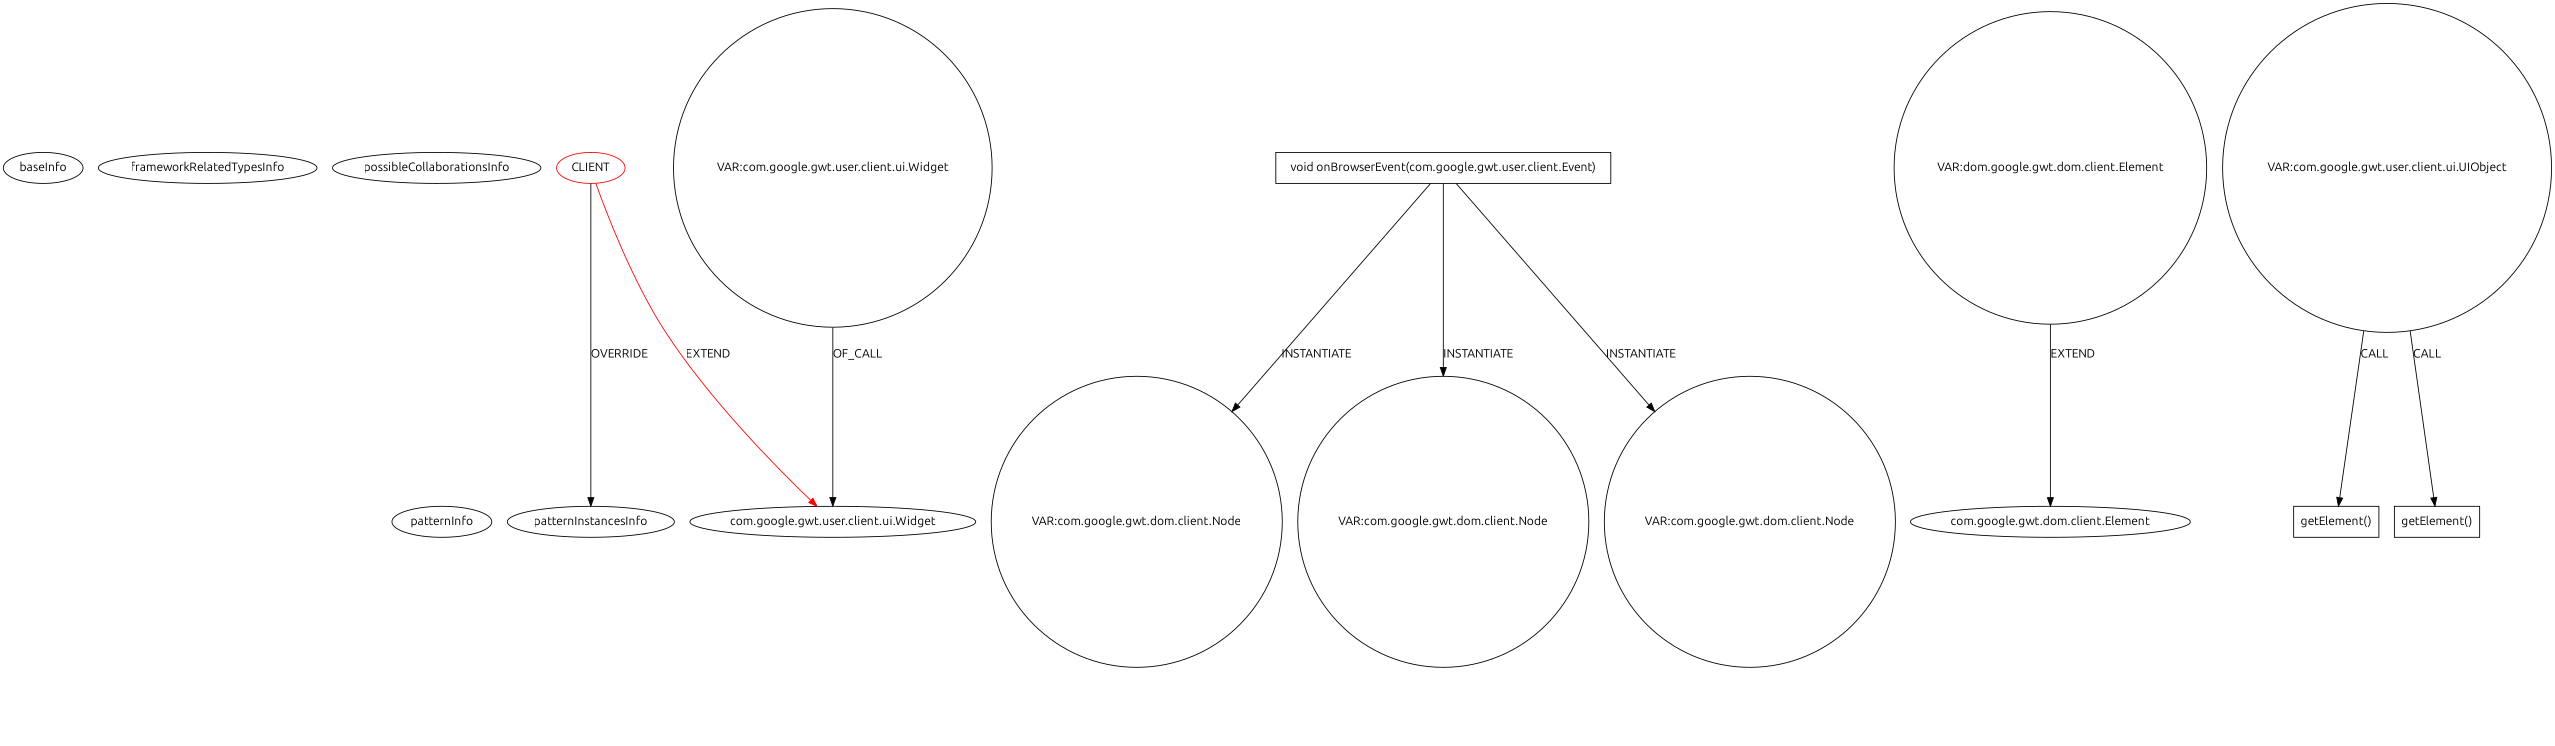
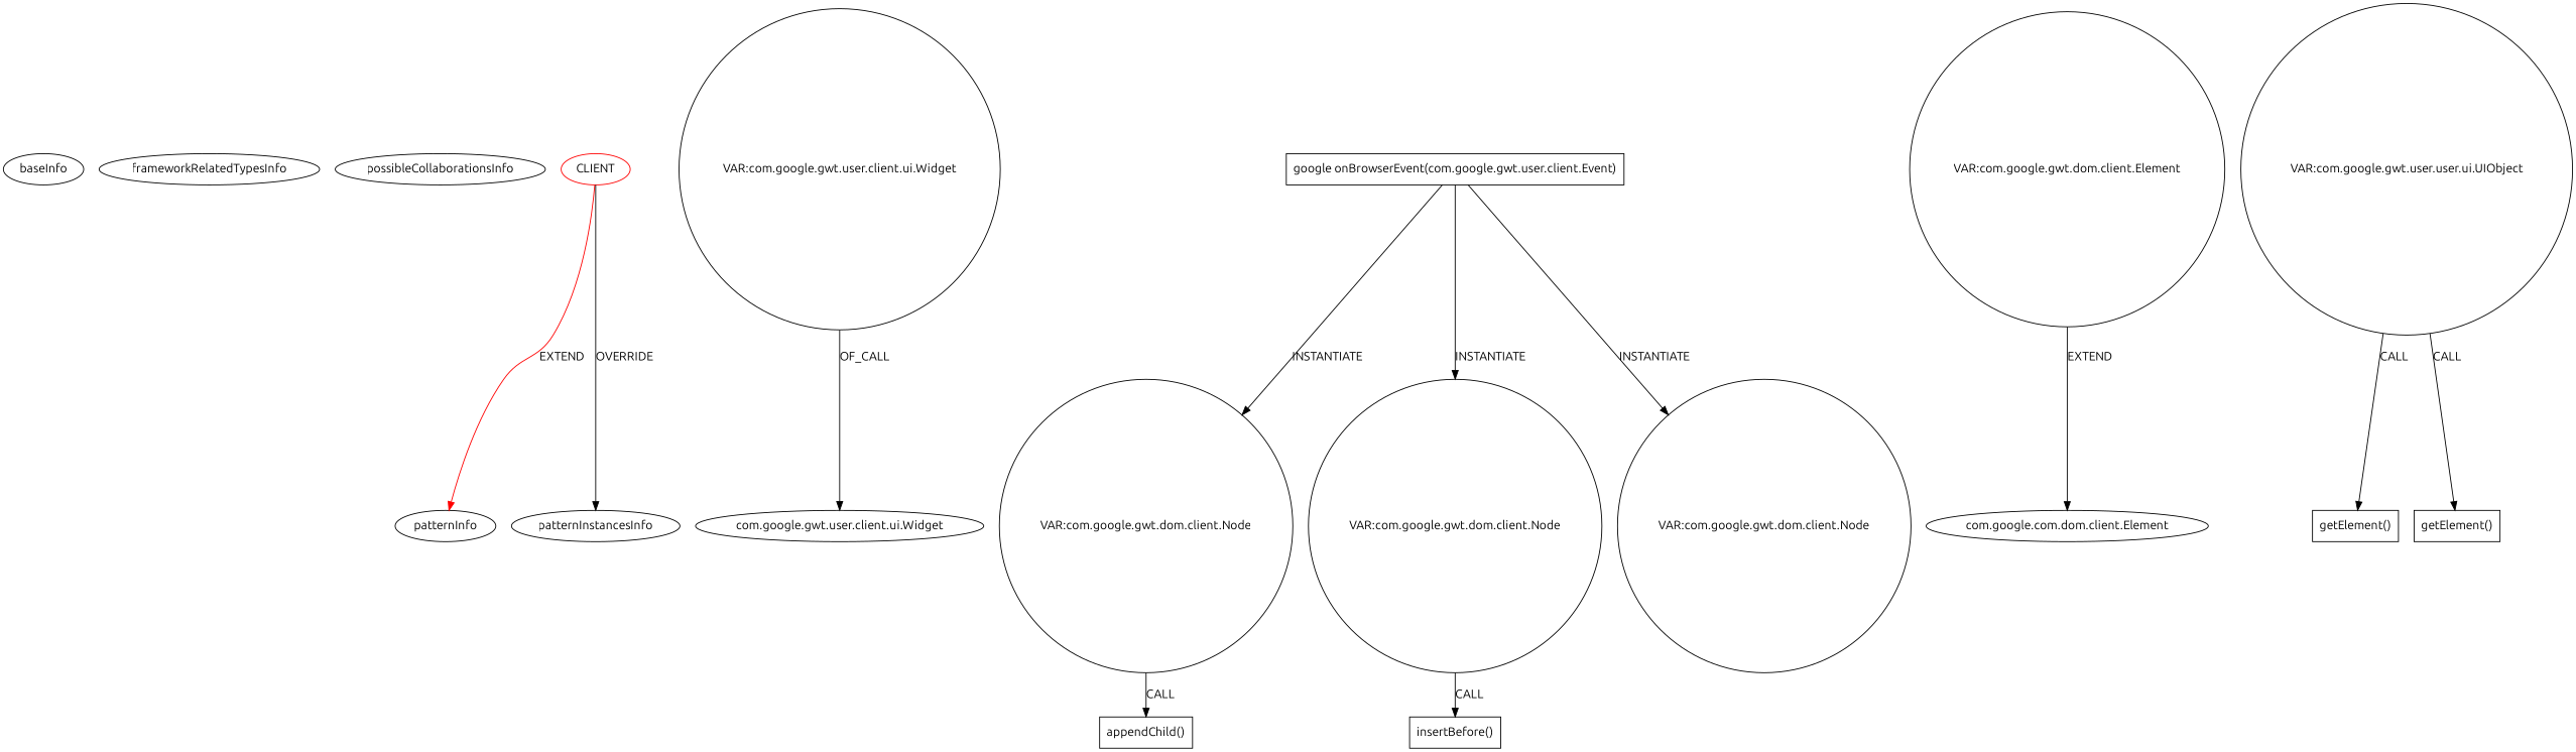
  digraph {
    fontname=Ubuntu
    node [fontname=Ubuntu isFrameworkType=false vertexType=VARIABLE_EXPRESION]
    edge [fontname=Ubuntu]
    baseInfo [category=pattern graphId=585 isAnonymous=false possibleRelation=false isFrameworkType="" vertexType=""]
    frameworkRelatedTypesInfo [0="com.google.gwt.user.client.ui.Widget" isFrameworkType="" vertexType=""]
    possibleCollaborationsInfo [isFrameworkType="" vertexType=""]
    patternInfo [frequency=2.0 patternRootClient=0 isFrameworkType="" vertexType=""]
    patternInstancesInfo [0="dapicard-gwt-surface~/dapicard-gwt-surface/gwt-surface-master/gwt-surface/src/main/java/com/axeiya/gwt/surface/client/ContentEditableSurface.java~ContentEditableSurface~1180" 1="laaglu-lib-gwt-file~/laaglu-lib-gwt-file/lib-gwt-file-master/src/main/java/org/vectomatic/file/FileUploadExt.java~FileUploadExt~3456" isFrameworkType="" vertexType=""]
-   n6 [label="void onBrowserEvent(com.google.gwt.user.client.Event)" shape=box vertexType=OVERRIDING_METHOD_DECLARATION]
+   n6 [label="google onBrowserEvent(com.google.gwt.user.client.Event)" shape=box vertexType=OVERRIDING_METHOD_DECLARATION]
    n7 [label="VAR:com.google.gwt.dom.client.Node" shape=circle]
    n8 [label="VAR:com.google.gwt.dom.client.Node" shape=circle]
    n9 [label="VAR:com.google.gwt.dom.client.Node" shape=circle]
-   n10 [label="VAR:dom.google.gwt.dom.client.Element" shape=circle]
-   n11 [label="com.google.gwt.dom.client.Element" vertexType=FRAMEWORK_CLASS_TYPE]
-   n12 [label="VAR:com.google.gwt.user.client.ui.UIObject" shape=circle]
+   n10 [label="VAR:com.google.gwt.dom.client.Element" shape=circle]
+   n11 [label="com.google.com.dom.client.Element" vertexType=FRAMEWORK_CLASS_TYPE]
+   n12 [label="VAR:com.google.gwt.user.user.ui.UIObject" shape=circle]
    n13 [label="getElement()" shape=box vertexType=INSIDE_CALL]
    n14 [label="getElement()" shape=box vertexType=INSIDE_CALL]
+   n15 [label="appendChild()" shape=box vertexType=INSIDE_CALL]
+   n16 [label="insertBefore()" shape=box vertexType=INSIDE_CALL]
    n17 [color=red label=CLIENT vertexType=ROOT_CLIENT_CLASS_DECLARATION]
    n18 [label="com.google.gwt.user.client.ui.Widget" vertexType=FRAMEWORK_CLASS_TYPE]
    n19 [label="VAR:com.google.gwt.user.client.ui.Widget" shape=circle]
    n6 -> n7 [label=INSTANTIATE]
    n6 -> n8 [label=INSTANTIATE]
    n6 -> n9 [label=INSTANTIATE]
+   n7 -> n15 [label=CALL]
+   n8 -> n16 [label=CALL]
    n10 -> n11 [label=EXTEND]
    n12 -> n13 [label=CALL]
    n12 -> n14 [label=CALL]
    n17 -> patternInstancesInfo [label=OVERRIDE]
-   n17 -> n18 [color=red label=EXTEND]
+   n17 -> patternInfo [color=red label=EXTEND]
    n19 -> n18 [label=OF_CALL]
  }
